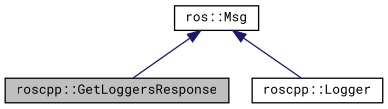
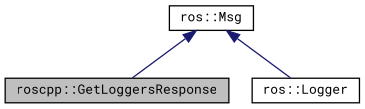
  digraph {
    fontname="Roboto Mono"
    node [color=black fillcolor=white fontname="Roboto Mono" fontsize=10 shape=record style=filled]
    edge [color=midnightblue dir=back fontname="Roboto Mono" fontsize=10 labelfontname=Helvetica labelfontsize=10 style=solid]
    n1 [fillcolor=grey75 fontcolor=black height=0.2 label="roscpp::GetLoggersResponse" width=0.4]
    n2 [height=0.2 label="ros::Msg" width=0.4]
-   n3 [height=0.2 label="roscpp::Logger" width=0.4]
+   n3 [height=0.2 label="ros::Logger" width=0.4]
    n2 -> n1
    n2 -> n3
  }
